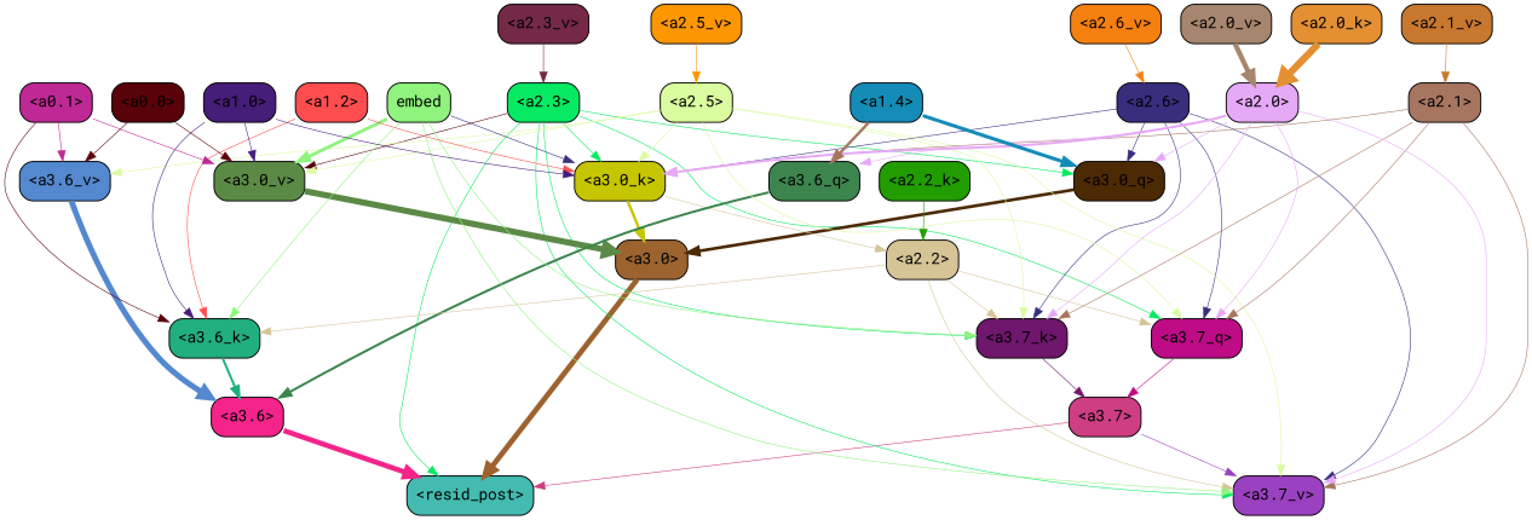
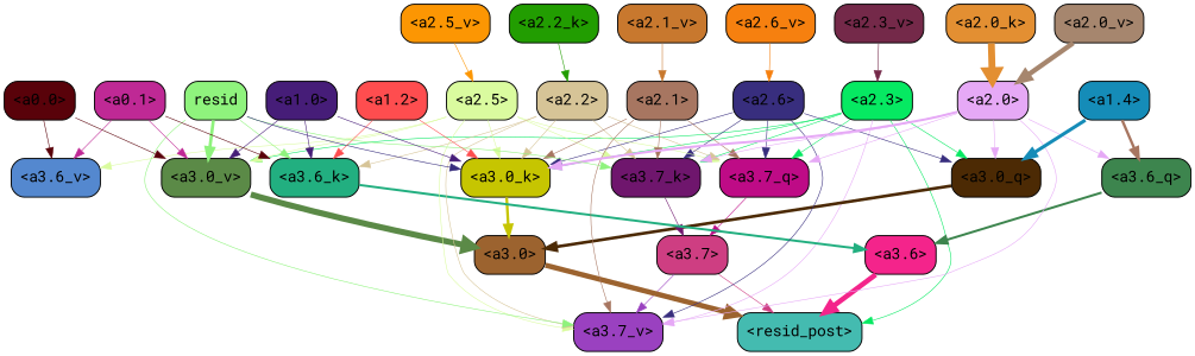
  strict digraph {
    fontname="Roboto Mono"
    splines=true
    node [color=black fontname="Roboto Mono" shape=box style="filled, rounded"]
    edge [color="#06e962" fontname="Roboto Mono" penwidth=0.6]
    "<a3.7>" [fillcolor="#ce3e82"]
    "<resid_post>" [fillcolor="#44bbb0"]
    "<a3.7_v>" [fillcolor="#9a41c0"]
    "<a3.6>" [fillcolor="#f4248b"]
    "<a3.0>" [fillcolor="#9c632f"]
    "<a2.3>" [fillcolor="#06e962"]
    "<a3.7_q>" [fillcolor="#be0b86"]
    "<a3.0_q>" [fillcolor="#4c2a04"]
    "<a3.7_k>" [fillcolor="#6f166d"]
    "<a3.0_k>" [fillcolor="#c6c501"]
    "<a3.0_v>" [fillcolor="#5b8a47"]
    "<a3.6_q>" [fillcolor="#3d854e"]
    "<a3.6_k>" [fillcolor="#22af80"]
    "<a3.6_v>" [fillcolor="#5488cf"]
    "<a2.6>" [fillcolor="#382e7e"]
    "<a2.5>" [fillcolor="#dafb9f"]
    "<a2.2>" [fillcolor="#d6c497"]
    "<a2.1>" [fillcolor="#a77661"]
    "<a2.0>" [fillcolor="#e6a9f6"]
    "<a1.4>" [fillcolor="#158cb8"]
-   embed [fillcolor="#8ff37d"]
+   embed [fillcolor="#8ff37d" label=resid]
    "<a1.2>" [fillcolor="#fe4d4f"]
    "<a1.0>" [fillcolor="#461d78"]
    "<a0.1>" [fillcolor="#bf2995"]
    "<a0.0>" [fillcolor="#59020a"]
    "<a2.2_k>" [fillcolor="#229d01"]
    "<a2.0_k>" [fillcolor="#e38f32"]
    "<a2.6_v>" [fillcolor="#f6800f"]
    "<a2.5_v>" [fillcolor="#fc9603"]
    "<a2.3_v>" [fillcolor="#742949"]
    "<a2.1_v>" [fillcolor="#c8782e"]
    "<a2.0_v>" [fillcolor="#a6866e"]
    "<a3.7>" -> "<resid_post>" [color="#ce3e82"]
    "<a3.7>" -> "<a3.7_v>" [color="#9a41c0"]
    "<a3.6>" -> "<resid_post>" [color="#f4248b" penwidth=4.753257989883423]
    "<a3.0>" -> "<resid_post>" [color="#9c632f" penwidth=4.90053927898407]
    "<a2.3>" -> "<resid_post>"
-   "<a2.3>" -> "<a3.7_v>"
+   "<a2.3>" -> "<a3.7_v>" [color="#e6a9f6"]
    "<a2.3>" -> "<a3.7_q>"
    "<a2.3>" -> "<a3.0_q>"
    "<a2.3>" -> "<a3.7_k>"
    "<a2.3>" -> "<a3.0_k>"
-   "<a2.3>" -> "<a3.0_v>" [color="#59020a"]
+   "<a2.3>" -> "<a3.0_v>"
    "<a3.7_q>" -> "<a3.7>" [color="#be0b86"]
    "<a3.0_q>" -> "<a3.0>" [color="#4c2a04" penwidth=2.870753765106201]
    "<a3.7_k>" -> "<a3.7>" [color="#6f166d"]
    "<a3.0_k>" -> "<a3.0>" [color="#c6c501" penwidth=2.520303964614868]
    "<a3.0_v>" -> "<a3.0>" [color="#5b8a47" penwidth=5.680712580680847]
    "<a3.6_q>" -> "<a3.6>" [color="#3d854e" penwidth=2.160832464694977]
    "<a3.6_k>" -> "<a3.6>" [color="#22af80" penwidth=2.13908451795578]
-   "<a3.6_v>" -> "<a3.6>" [color="#5488cf" penwidth=5.297133803367615]
    "<a2.6>" -> "<a3.7_v>" [color="#382e7e"]
    "<a2.6>" -> "<a3.7_q>" [color="#382e7e"]
    "<a2.6>" -> "<a3.0_q>" [color="#382e7e"]
    "<a2.6>" -> "<a3.7_k>" [color="#382e7e"]
    "<a2.6>" -> "<a3.0_k>" [color="#382e7e"]
    "<a2.5>" -> "<a3.7_v>" [color="#dafb9f"]
    "<a2.5>" -> "<a3.7_q>" [color="#dafb9f"]
    "<a2.5>" -> "<a3.7_k>" [color="#dafb9f"]
    "<a2.5>" -> "<a3.0_k>" [color="#dafb9f"]
    "<a2.5>" -> "<a3.0_v>" [color="#dafb9f"]
    "<a2.5>" -> "<a3.6_v>" [color="#dafb9f"]
    "<a2.2>" -> "<a3.7_v>" [color="#d6c497"]
    "<a2.2>" -> "<a3.7_q>" [color="#d6c497"]
    "<a2.2>" -> "<a3.7_k>" [color="#d6c497"]
-   "<a3.0_k>" -> "<a2.2>" [color="#d6c497"]
+   "<a2.2>" -> "<a3.0_k>" [color="#d6c497"]
    "<a2.2>" -> "<a3.6_k>" [color="#d6c497"]
    "<a2.1>" -> "<a3.7_v>" [color="#a77661"]
    "<a2.1>" -> "<a3.7_q>" [color="#a77661"]
    "<a2.1>" -> "<a3.7_k>" [color="#a77661"]
    "<a2.1>" -> "<a3.0_k>" [color="#a77661"]
    "<a2.0>" -> "<a3.7_v>" [color="#e6a9f6"]
    "<a2.0>" -> "<a3.7_q>" [color="#e6a9f6"]
    "<a2.0>" -> "<a3.0_q>" [color="#e6a9f6"]
    "<a2.0>" -> "<a3.7_k>" [color="#e6a9f6"]
    "<a2.0>" -> "<a3.0_k>" [color="#e6a9f6" penwidth=2.172017753124237]
    "<a2.0>" -> "<a3.6_q>" [color="#e6a9f6"]
    "<a1.4>" -> "<a3.0_q>" [color="#158cb8" penwidth=3.2595192790031433]
    "<a1.4>" -> "<a3.6_q>" [color="#a77661" penwidth=2.532623291015625]
    embed -> "<a3.7_v>" [color="#8ff37d"]
    embed -> "<a3.7_k>" [color="#8ff37d"]
    embed -> "<a3.0_k>" [color="#382e7e" penwidth=0.6117386221885681]
    embed -> "<a3.0_v>" [color="#8ff37d" penwidth=2.969020187854767]
    embed -> "<a3.6_k>" [color="#8ff37d"]
    "<a1.2>" -> "<a3.0_k>" [color="#fe4d4f"]
    "<a1.2>" -> "<a3.6_k>" [color="#fe4d4f"]
    "<a1.0>" -> "<a3.0_k>" [color="#461d78"]
    "<a1.0>" -> "<a3.0_v>" [color="#461d78"]
    "<a1.0>" -> "<a3.6_k>" [color="#461d78"]
    "<a0.1>" -> "<a3.0_v>" [color="#bf2995"]
    "<a0.1>" -> "<a3.6_k>" [color="#59020a"]
    "<a0.1>" -> "<a3.6_v>" [color="#bf2995"]
    "<a0.0>" -> "<a3.0_v>" [color="#59020a"]
    "<a0.0>" -> "<a3.6_v>" [color="#59020a"]
    "<a2.2_k>" -> "<a2.2>" [color="#229d01"]
    "<a2.0_k>" -> "<a2.0>" [color="#e38f32" penwidth=6.450693130493164]
    "<a2.6_v>" -> "<a2.6>" [color="#f6800f"]
    "<a2.5_v>" -> "<a2.5>" [color="#fc9603"]
    "<a2.3_v>" -> "<a2.3>" [color="#742949"]
    "<a2.1_v>" -> "<a2.1>" [color="#c8782e"]
    "<a2.0_v>" -> "<a2.0>" [color="#a6866e" penwidth=4.592647075653076]
  }
